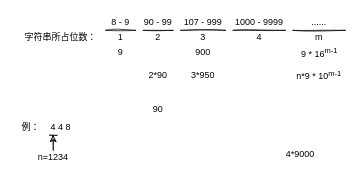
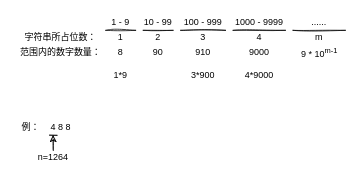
  <mxCell id="0" />
  <mxCell id="1" parent="0" />
  <mxCell id="2" value="" style="endArrow=none;html=1;sketch=1;" parent="1" edge="1"><mxGeometry width="50" height="50" relative="1" as="geometry"><mxPoint x="140" y="40" as="sourcePoint" /><mxPoint x="180" y="40" as="targetPoint" /></mxGeometry></mxCell>
- <mxCell id="3" value="8 - 9" style="text;html=1;strokeColor=none;fillColor=none;align=center;verticalAlign=middle;whiteSpace=wrap;rounded=0;" parent="1" vertex="1"><mxGeometry x="140" y="20" width="40" height="20" as="geometry" /></mxCell>
+ <mxCell id="3" value="1 - 9" style="text;html=1;strokeColor=none;fillColor=none;align=center;verticalAlign=middle;whiteSpace=wrap;rounded=0;" parent="1" vertex="1"><mxGeometry x="140" y="20" width="40" height="20" as="geometry" /></mxCell>
  <mxCell id="4" value="" style="endArrow=none;html=1;sketch=1;" parent="1" edge="1"><mxGeometry width="50" height="50" relative="1" as="geometry"><mxPoint x="190" y="40" as="sourcePoint" /><mxPoint x="230" y="40" as="targetPoint" /></mxGeometry></mxCell>
- <mxCell id="5" value="90 - 99" style="text;html=1;strokeColor=none;fillColor=none;align=center;verticalAlign=middle;whiteSpace=wrap;rounded=0;" parent="1" vertex="1"><mxGeometry x="190" y="20" width="40" height="20" as="geometry" /></mxCell>
- <mxCell id="6" value="107 - 999" style="text;html=1;strokeColor=none;fillColor=none;align=center;verticalAlign=middle;whiteSpace=wrap;rounded=0;" parent="1" vertex="1"><mxGeometry x="240" y="20" width="60" height="20" as="geometry" /></mxCell>
+ <mxCell id="5" value="10 - 99" style="text;html=1;strokeColor=none;fillColor=none;align=center;verticalAlign=middle;whiteSpace=wrap;rounded=0;" parent="1" vertex="1"><mxGeometry x="190" y="20" width="40" height="20" as="geometry" /></mxCell>
+ <mxCell id="6" value="100 - 999" style="text;html=1;strokeColor=none;fillColor=none;align=center;verticalAlign=middle;whiteSpace=wrap;rounded=0;" parent="1" vertex="1"><mxGeometry x="240" y="20" width="60" height="20" as="geometry" /></mxCell>
  <mxCell id="7" value="" style="endArrow=none;html=1;sketch=1;" parent="1" edge="1"><mxGeometry width="50" height="50" relative="1" as="geometry"><mxPoint x="240" y="40" as="sourcePoint" /><mxPoint x="300" y="40" as="targetPoint" /></mxGeometry></mxCell>
  <mxCell id="8" value="1000 - 9999" style="text;html=1;strokeColor=none;fillColor=none;align=center;verticalAlign=middle;whiteSpace=wrap;rounded=0;" parent="1" vertex="1"><mxGeometry x="310" y="20" width="70" height="20" as="geometry" /></mxCell>
  <mxCell id="9" value="" style="endArrow=none;html=1;sketch=1;" parent="1" edge="1"><mxGeometry width="50" height="50" relative="1" as="geometry"><mxPoint x="310" y="40" as="sourcePoint" /><mxPoint x="380" y="40" as="targetPoint" /></mxGeometry></mxCell>
  <mxCell id="10" value="......" style="text;html=1;strokeColor=none;fillColor=none;align=center;verticalAlign=middle;whiteSpace=wrap;rounded=0;" parent="1" vertex="1"><mxGeometry x="390" y="20" width="70" height="20" as="geometry" /></mxCell>
  <mxCell id="11" value="" style="endArrow=none;html=1;sketch=1;" parent="1" edge="1"><mxGeometry width="50" height="50" relative="1" as="geometry"><mxPoint x="390" y="40" as="sourcePoint" /><mxPoint x="460" y="40" as="targetPoint" /></mxGeometry></mxCell>
- <mxCell id="12" value="9" style="text;html=1;strokeColor=none;fillColor=none;align=center;verticalAlign=middle;whiteSpace=wrap;rounded=0;" parent="1" vertex="1"><mxGeometry x="140" y="60" width="40" height="20" as="geometry" /></mxCell>
- <mxCell id="13" value="90" style="text;html=1;strokeColor=none;fillColor=none;align=center;verticalAlign=middle;whiteSpace=wrap;rounded=0;" parent="1" vertex="1"><mxGeometry x="190" y="135" width="40" height="20" as="geometry" /></mxCell>
- <mxCell id="14" value="900" style="text;html=1;strokeColor=none;fillColor=none;align=center;verticalAlign=middle;whiteSpace=wrap;rounded=0;" parent="1" vertex="1"><mxGeometry x="250" y="60" width="40" height="20" as="geometry" /></mxCell>
- <mxCell id="16" value="9 * 16&lt;sup&gt;m-1&lt;/sup&gt;" style="text;html=1;strokeColor=none;fillColor=none;align=center;verticalAlign=middle;whiteSpace=wrap;rounded=0;" parent="1" vertex="1"><mxGeometry x="397.5" y="60" width="55" height="20" as="geometry" /></mxCell>
+ <mxCell id="12" value="8" style="text;html=1;strokeColor=none;fillColor=none;align=center;verticalAlign=middle;whiteSpace=wrap;rounded=0;" parent="1" vertex="1"><mxGeometry x="140" y="60" width="40" height="20" as="geometry" /></mxCell>
+ <mxCell id="13" value="90" style="text;html=1;strokeColor=none;fillColor=none;align=center;verticalAlign=middle;whiteSpace=wrap;rounded=0;" parent="1" vertex="1"><mxGeometry x="190" y="60" width="40" height="20" as="geometry" /></mxCell>
+ <mxCell id="14" value="910" style="text;html=1;strokeColor=none;fillColor=none;align=center;verticalAlign=middle;whiteSpace=wrap;rounded=0;" parent="1" vertex="1"><mxGeometry x="250" y="60" width="40" height="20" as="geometry" /></mxCell>
+ <mxCell id="15" value="9000" style="text;html=1;strokeColor=none;fillColor=none;align=center;verticalAlign=middle;whiteSpace=wrap;rounded=0;" parent="1" vertex="1"><mxGeometry x="325" y="60" width="40" height="20" as="geometry" /></mxCell>
+ <mxCell id="16" value="9 * 10&lt;sup&gt;m-1&lt;/sup&gt;" style="text;html=1;strokeColor=none;fillColor=none;align=center;verticalAlign=middle;whiteSpace=wrap;rounded=0;" parent="1" vertex="1"><mxGeometry x="397.5" y="60" width="55" height="20" as="geometry" /></mxCell>
  <mxCell id="17" value="1" style="text;html=1;strokeColor=none;fillColor=none;align=center;verticalAlign=middle;whiteSpace=wrap;rounded=0;" parent="1" vertex="1"><mxGeometry x="140" y="40" width="40" height="20" as="geometry" /></mxCell>
  <mxCell id="18" value="2" style="text;html=1;strokeColor=none;fillColor=none;align=center;verticalAlign=middle;whiteSpace=wrap;rounded=0;" parent="1" vertex="1"><mxGeometry x="190" y="40" width="40" height="20" as="geometry" /></mxCell>
  <mxCell id="19" value="3" style="text;html=1;strokeColor=none;fillColor=none;align=center;verticalAlign=middle;whiteSpace=wrap;rounded=0;" parent="1" vertex="1"><mxGeometry x="250" y="40" width="40" height="20" as="geometry" /></mxCell>
  <mxCell id="20" value="4" style="text;html=1;strokeColor=none;fillColor=none;align=center;verticalAlign=middle;whiteSpace=wrap;rounded=0;" parent="1" vertex="1"><mxGeometry x="325" y="40" width="40" height="20" as="geometry" /></mxCell>
  <mxCell id="21" value="m" style="text;html=1;strokeColor=none;fillColor=none;align=center;verticalAlign=middle;whiteSpace=wrap;rounded=0;" parent="1" vertex="1"><mxGeometry x="405" y="40" width="40" height="20" as="geometry" /></mxCell>
  <mxCell id="22" value="字符串所占位数：" style="text;html=1;strokeColor=none;fillColor=none;align=center;verticalAlign=middle;whiteSpace=wrap;rounded=0;" parent="1" vertex="1"><mxGeometry y="40" width="120" height="20" as="geometry" x="20" /></mxCell>
- <mxCell id="25" value="2*90" style="text;html=1;strokeColor=none;fillColor=none;align=center;verticalAlign=middle;whiteSpace=wrap;rounded=0;" parent="1" vertex="1"><mxGeometry x="190" y="90" width="40" height="20" as="geometry" /></mxCell>
- <mxCell id="26" value="3*950" style="text;html=1;strokeColor=none;fillColor=none;align=center;verticalAlign=middle;whiteSpace=wrap;rounded=0;" parent="1" vertex="1"><mxGeometry x="250" y="90" width="40" height="20" as="geometry" /></mxCell>
- <mxCell id="27" value="4*9000" style="text;html=1;strokeColor=none;fillColor=none;align=center;verticalAlign=middle;whiteSpace=wrap;rounded=0;" parent="1" vertex="1"><mxGeometry x="380" y="195" width="40" height="20" as="geometry" /></mxCell>
- <mxCell id="28" value="n*9 * 10&lt;sup&gt;m-1&lt;/sup&gt;" style="text;html=1;strokeColor=none;fillColor=none;align=center;verticalAlign=middle;whiteSpace=wrap;rounded=0;" parent="1" vertex="1"><mxGeometry x="390" y="90" width="70" height="20" as="geometry" /></mxCell>
+ <mxCell id="23" value="范围内的数字数量：" style="text;html=1;strokeColor=none;fillColor=none;align=center;verticalAlign=middle;whiteSpace=wrap;rounded=0;" parent="1" vertex="1"><mxGeometry y="60" width="120" height="20" as="geometry" x="20" /></mxCell>
+ <mxCell id="24" value="1*9" style="text;html=1;strokeColor=none;fillColor=none;align=center;verticalAlign=middle;whiteSpace=wrap;rounded=0;" parent="1" vertex="1"><mxGeometry x="140" y="90" width="40" height="20" as="geometry" /></mxCell>
+ <mxCell id="26" value="3*900" style="text;html=1;strokeColor=none;fillColor=none;align=center;verticalAlign=middle;whiteSpace=wrap;rounded=0;" parent="1" vertex="1"><mxGeometry x="250" y="90" width="40" height="20" as="geometry" /></mxCell>
+ <mxCell id="27" value="4*9000" style="text;html=1;strokeColor=none;fillColor=none;align=center;verticalAlign=middle;whiteSpace=wrap;rounded=0;" parent="1" vertex="1"><mxGeometry x="325" y="90" width="40" height="20" as="geometry" /></mxCell>
  <mxCell id="29" value="例：" style="text;html=1;strokeColor=none;fillColor=none;align=center;verticalAlign=middle;whiteSpace=wrap;rounded=0;" parent="1" vertex="1"><mxGeometry y="160" width="40" height="20" as="geometry" x="20" /></mxCell>
- <mxCell id="30" value="4 4 8" style="text;html=1;strokeColor=none;fillColor=none;align=center;verticalAlign=middle;whiteSpace=wrap;rounded=0;" parent="1" vertex="1"><mxGeometry x="60" y="160" width="40" height="20" as="geometry" /></mxCell>
- <mxCell id="31" value="n=1234" style="text;html=1;strokeColor=none;fillColor=none;align=center;verticalAlign=middle;whiteSpace=wrap;rounded=0;" parent="1" vertex="1"><mxGeometry x="50" y="200.19" width="40" height="20" as="geometry" /></mxCell>
+ <mxCell id="30" value="4 8 8" style="text;html=1;strokeColor=none;fillColor=none;align=center;verticalAlign=middle;whiteSpace=wrap;rounded=0;" parent="1" vertex="1"><mxGeometry x="60" y="160" width="40" height="20" as="geometry" /></mxCell>
+ <mxCell id="31" value="n=1264" style="text;html=1;strokeColor=none;fillColor=none;align=center;verticalAlign=middle;whiteSpace=wrap;rounded=0;" parent="1" vertex="1"><mxGeometry x="50" y="200.19" width="40" height="20" as="geometry" /></mxCell>
  <mxCell id="32" value="" style="endArrow=classic;html=1;sketch=1;" parent="1" edge="1"><mxGeometry width="50" height="50" relative="1" as="geometry"><mxPoint x="70" y="200.19" as="sourcePoint" /><mxPoint x="69.71" y="180.19" as="targetPoint" /></mxGeometry></mxCell>
  <mxCell id="33" value="" style="endArrow=none;html=1;sketch=1;" parent="1" edge="1"><mxGeometry width="50" height="50" relative="1" as="geometry"><mxPoint x="65" y="180" as="sourcePoint" /><mxPoint x="75" y="180.19" as="targetPoint" /></mxGeometry></mxCell>
